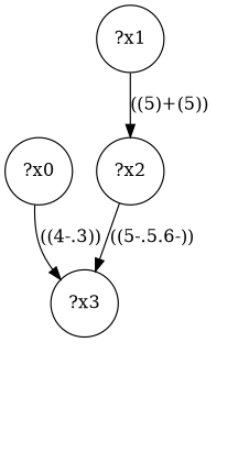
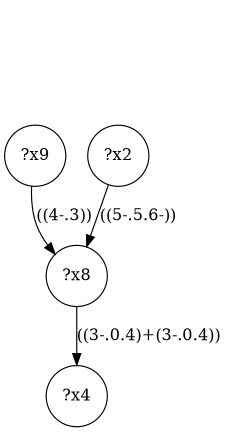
  digraph {
    node [shape=circle]
-   n1 [label="?x0"]
-   n2 [label="?x3"]
-   n3 [label="?x1"]
+   n1 [label="?x9"]
+   n2 [label="?x8"]
    n4 [label="?x2"]
+   n5 [label="?x4"]
    n1 -> n2 [label="((4-.3))"]
-   n3 -> n4 [label="((5)+(5))"]
+   n2 -> n5 [label="((3-.0.4)+(3-.0.4))"]
    n4 -> n2 [label="((5-.5.6-))"]
  }
